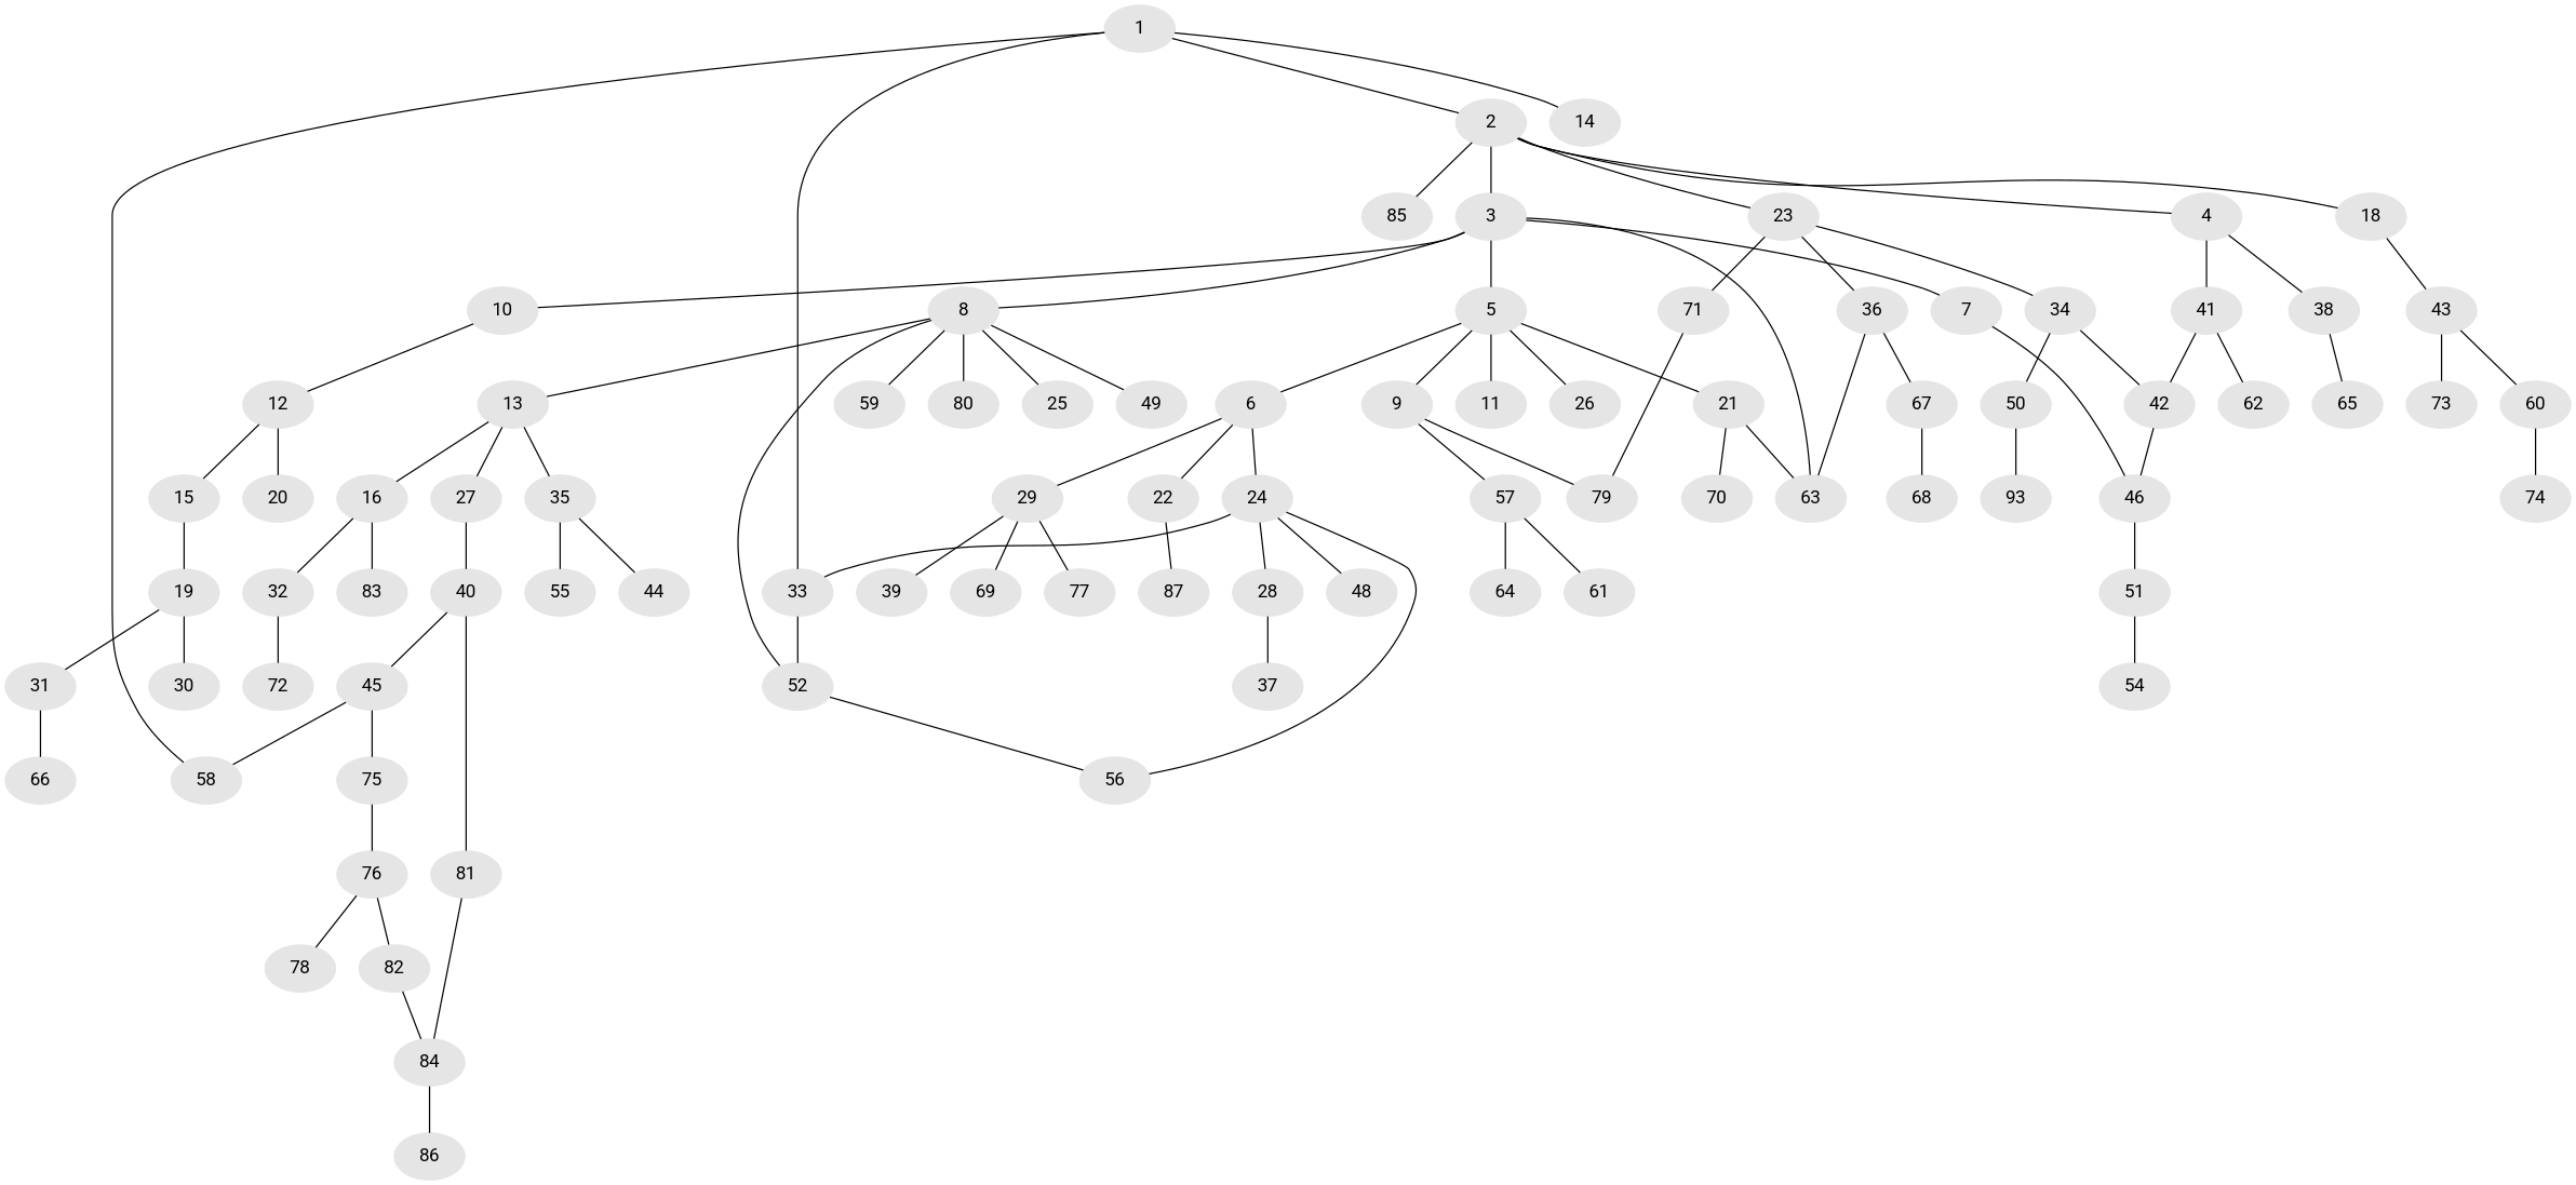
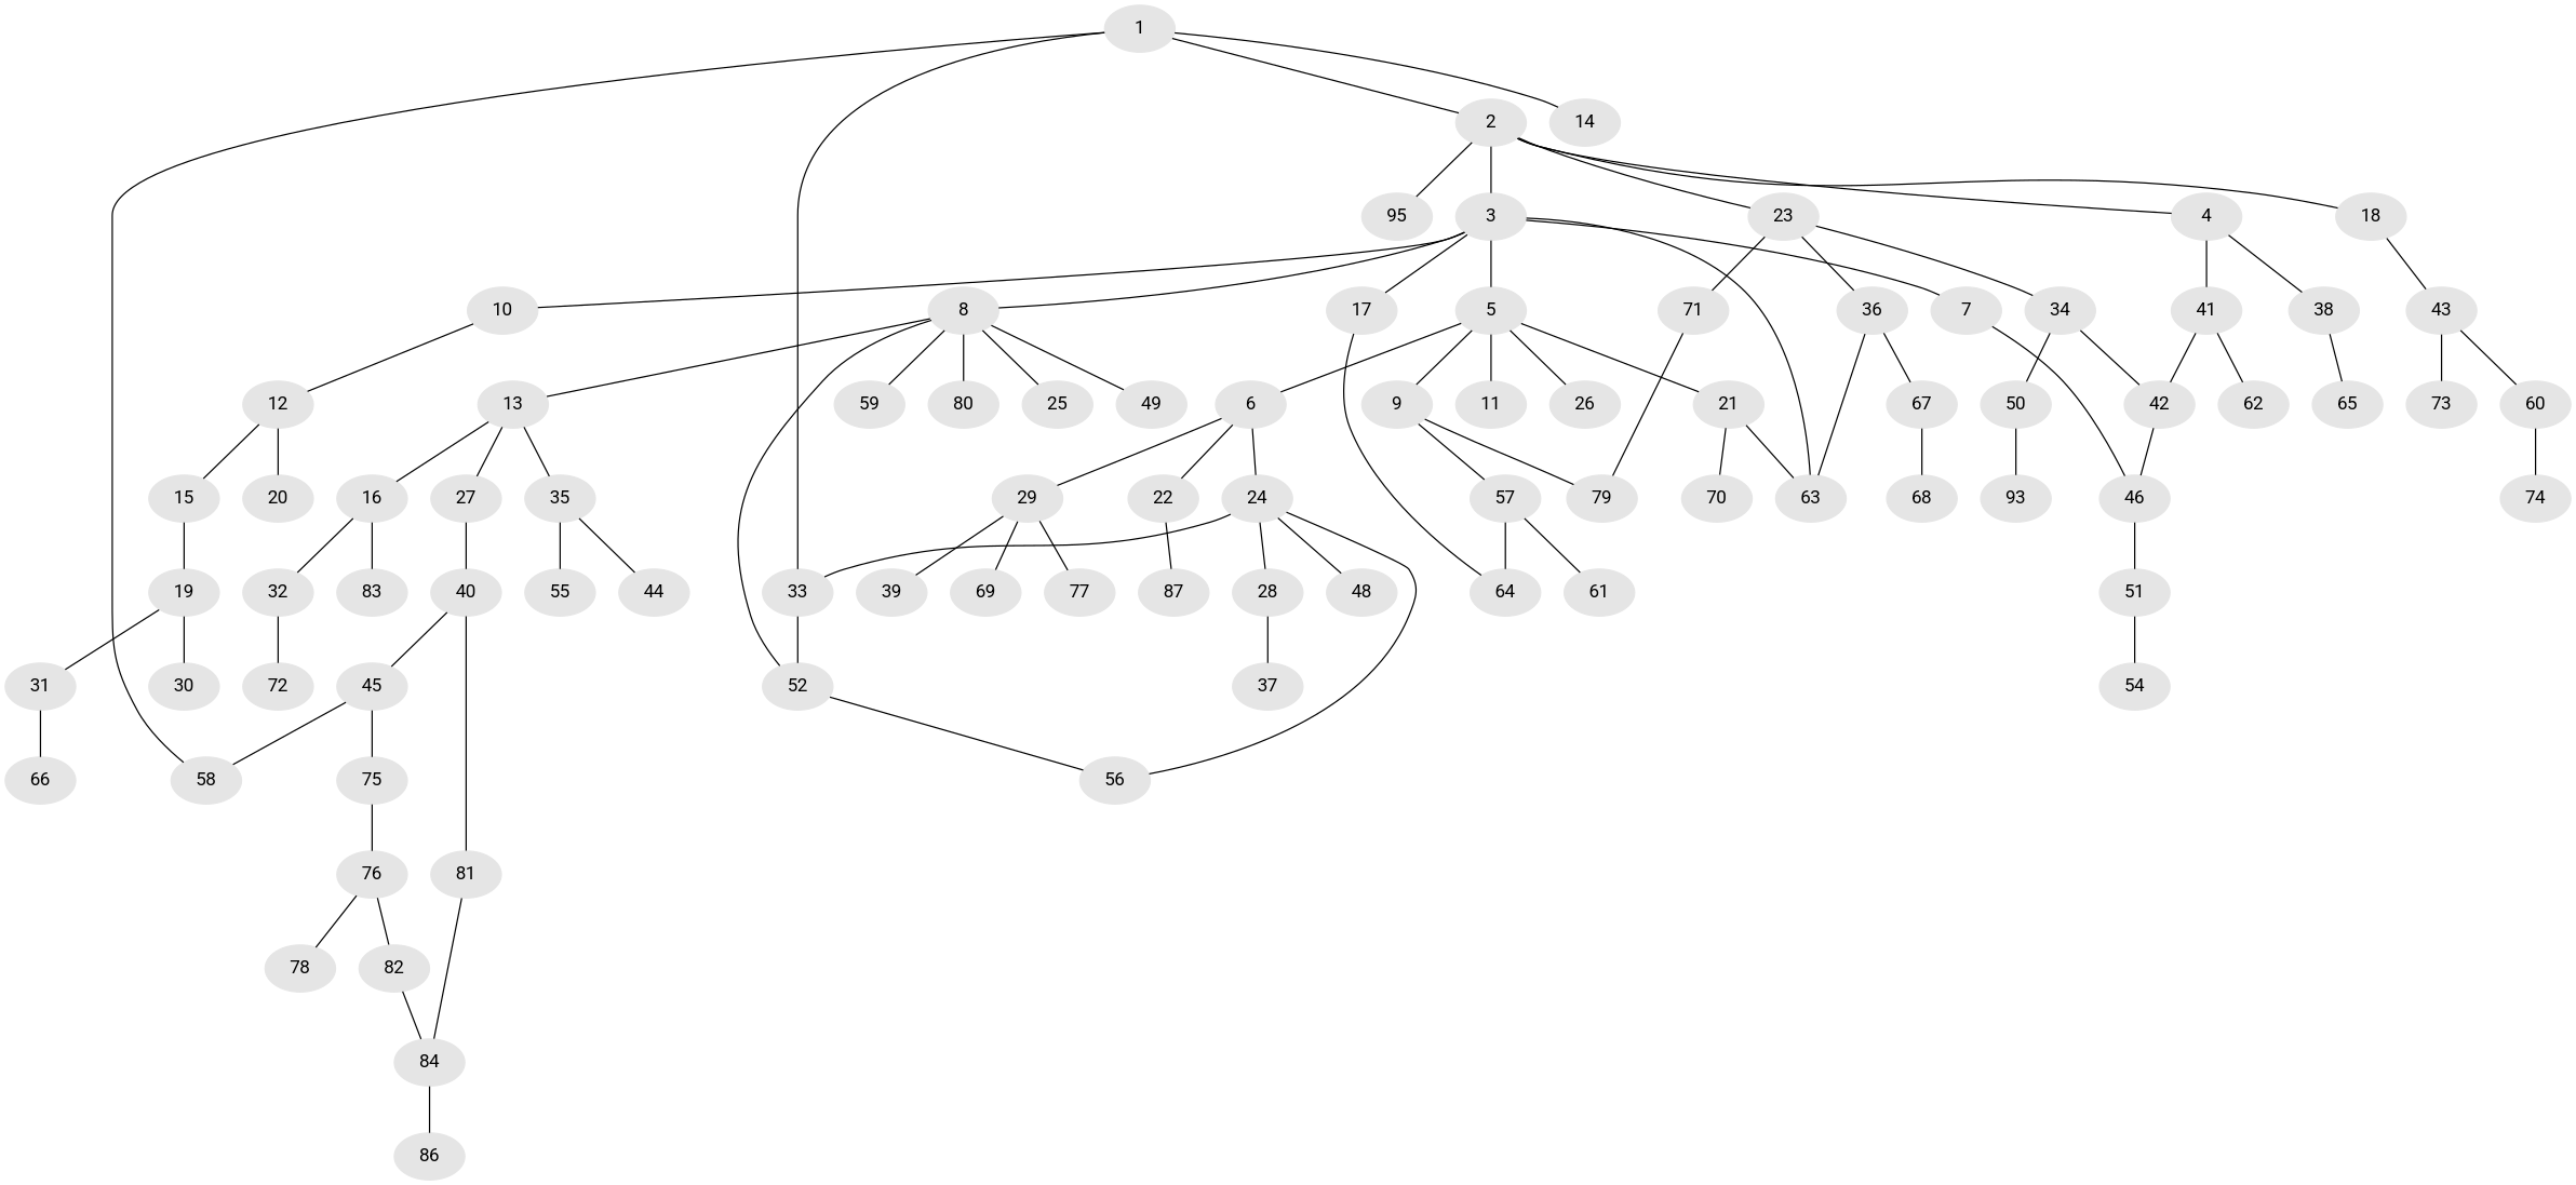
  graph {
    fontname=Roboto
    node [color=gray90 fontname=Roboto style=filled]
    edge [fontname=Roboto]
    1
    2
    14
    33
    58
    3
    4
    18
    23
-   85
+   85 [label=95]
    52
    5
    7
    8
    10
+   17
    63
    38
    41
    43
    34
    36
    71
    6
    9
    11
    21
    26
    46
    13
    25
    49
    59
    80
    12
    64
    65
    42
    62
    22
    24
    29
    57
    79
    70
    n46 [label=87]
    28
    48
    56
    39
    69
    77
    51
    16
    27
    35
    61
    15
    20
    19
    32
    83
    40
    44
    55
    30
    31
    72
    60
    73
    66
    50
    67
    37
    45
    81
    n77 [label=93]
    68
    75
    84
    74
    76
    54
    78
    82
    86
    1 -- 2
    1 -- 14
    1 -- 33
    1 -- 58
    2 -- 3
    2 -- 4
    2 -- 18
    2 -- 23
    2 -- 85
    33 -- 52
    3 -- 5
    3 -- 7
    3 -- 8
    3 -- 10
+   3 -- 17
    3 -- 63
    4 -- 38
    4 -- 41
    18 -- 43
    23 -- 34
    23 -- 36
    23 -- 71
    52 -- 56
    5 -- 6
    5 -- 9
    5 -- 11
    5 -- 21
    5 -- 26
    7 -- 46
    8 -- 52
    8 -- 13
    8 -- 25
    8 -- 49
    8 -- 59
    8 -- 80
    10 -- 12
+   17 -- 64
    38 -- 65
    41 -- 42
    41 -- 62
    43 -- 60
    43 -- 73
    34 -- 42
    34 -- 50
    36 -- 63
    36 -- 67
    71 -- 79
    6 -- 22
    6 -- 24
    6 -- 29
    9 -- 57
    9 -- 79
    21 -- 63
    21 -- 70
    46 -- 51
    13 -- 16
    13 -- 27
    13 -- 35
    12 -- 15
    12 -- 20
    42 -- 46
    22 -- n46
    24 -- 33
    24 -- 28
    24 -- 48
    24 -- 56
    29 -- 39
    29 -- 69
    29 -- 77
    57 -- 64
    57 -- 61
    28 -- 37
    51 -- 54
    16 -- 32
    16 -- 83
    27 -- 40
    35 -- 44
    35 -- 55
    15 -- 19
    19 -- 30
    19 -- 31
    32 -- 72
    40 -- 45
    40 -- 81
    31 -- 66
    60 -- 74
    50 -- n77
    67 -- 68
    45 -- 58
    45 -- 75
    81 -- 84
    75 -- 76
    84 -- 86
    76 -- 78
    76 -- 82
    82 -- 84
  }
